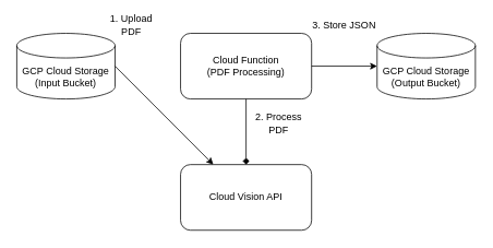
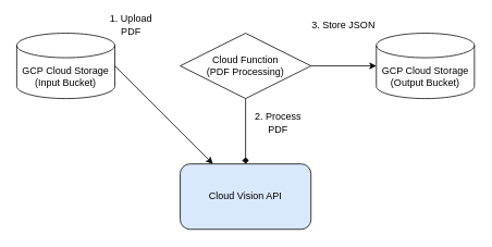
  <mxCell id="0" />
  <mxCell id="1" parent="0" />
  <mxCell id="2" value="GCP Cloud Storage&#10;(Input Bucket)" style="shape=cylinder3;whiteSpace=wrap;html=1;boundedLbl=1;backgroundOutline=1;size=15;" vertex="1" parent="1"><mxGeometry x="20" y="40" width="120" height="80" as="geometry" /></mxCell>
- <mxCell id="3" value="Cloud Function&#10;(PDF Processing)" style="rounded=1;whiteSpace=wrap;html=1;" vertex="1" parent="1"><mxGeometry x="220" y="40" width="160" height="80" as="geometry" /></mxCell>
- <mxCell id="4" value="Cloud Vision API" style="rounded=1;whiteSpace=wrap;html=1;" vertex="1" parent="1"><mxGeometry x="220" y="200" width="160" height="80" as="geometry" /></mxCell>
+ <mxCell id="3" value="Cloud Function&#10;(PDF Processing)" style="rhombus;whiteSpace=wrap;html=1;" vertex="1" parent="1"><mxGeometry x="220" y="40" width="160" height="80" as="geometry" /></mxCell>
+ <mxCell id="4" value="Cloud Vision API" style="rounded=1;whiteSpace=wrap;html=1;fillColor=#dae8fc;" vertex="1" parent="1"><mxGeometry x="220" y="200" width="160" height="80" as="geometry" /></mxCell>
  <mxCell id="5" value="GCP Cloud Storage&#10;(Output Bucket)" style="shape=cylinder3;whiteSpace=wrap;html=1;boundedLbl=1;backgroundOutline=1;size=15;" vertex="1" parent="1"><mxGeometry x="460" y="40" width="120" height="80" as="geometry" /></mxCell>
  <mxCell id="6" value="" style="endArrow=classic;html=1;exitX=1;exitY=0.5;exitDx=0;exitDy=0;exitPerimeter=0;" edge="1" parent="1" source="2" target="4"><mxGeometry width="50" height="50" relative="1" as="geometry" /></mxCell>
  <mxCell id="7" value="" style="endArrow=diamond;html=1;exitX=0.5;exitY=1;exitDx=0;exitDy=0;entryX=0.5;entryY=0;entryDx=0;entryDy=0;" edge="1" parent="1" source="3" target="4"><mxGeometry width="50" height="50" relative="1" as="geometry" /></mxCell>
  <mxCell id="8" value="" style="endArrow=classic;html=1;exitX=1;exitY=0.5;exitDx=0;exitDy=0;entryX=0;entryY=0.5;entryDx=0;entryDy=0;entryPerimeter=0;" edge="1" parent="1" source="3" target="5"><mxGeometry width="50" height="50" relative="1" as="geometry" /></mxCell>
  <mxCell id="9" value="1. Upload PDF" style="text;html=1;strokeColor=none;fillColor=none;align=center;verticalAlign=middle;whiteSpace=wrap;rounded=0;" vertex="1" parent="1"><mxGeometry x="120" y="20" width="80" height="20" as="geometry" /></mxCell>
  <mxCell id="10" value="2. Process PDF" style="text;html=1;strokeColor=none;fillColor=none;align=center;verticalAlign=middle;whiteSpace=wrap;rounded=0;" vertex="1" parent="1"><mxGeometry x="300" y="140" width="80" height="20" as="geometry" /></mxCell>
  <mxCell id="11" value="3. Store JSON" style="text;html=1;strokeColor=none;fillColor=none;align=center;verticalAlign=middle;whiteSpace=wrap;rounded=0;" vertex="1" parent="1"><mxGeometry x="380" y="20" width="80" height="20" as="geometry" /></mxCell>
